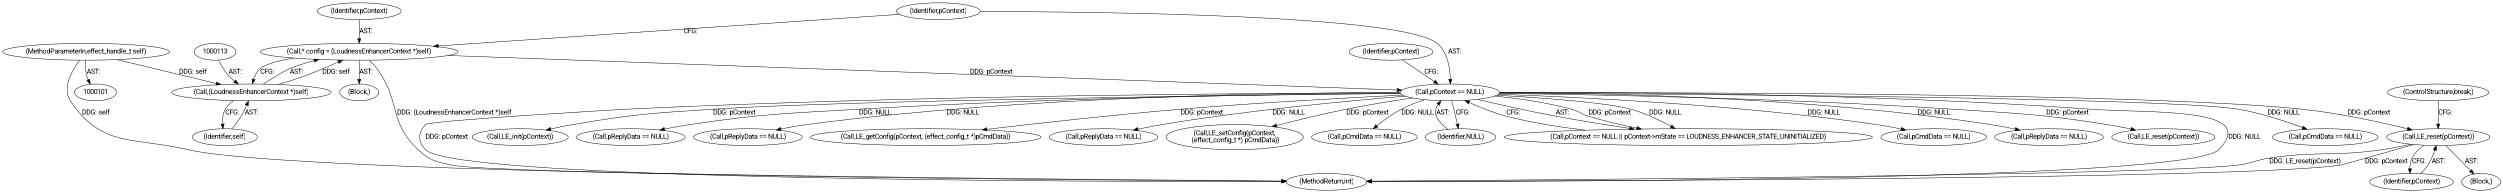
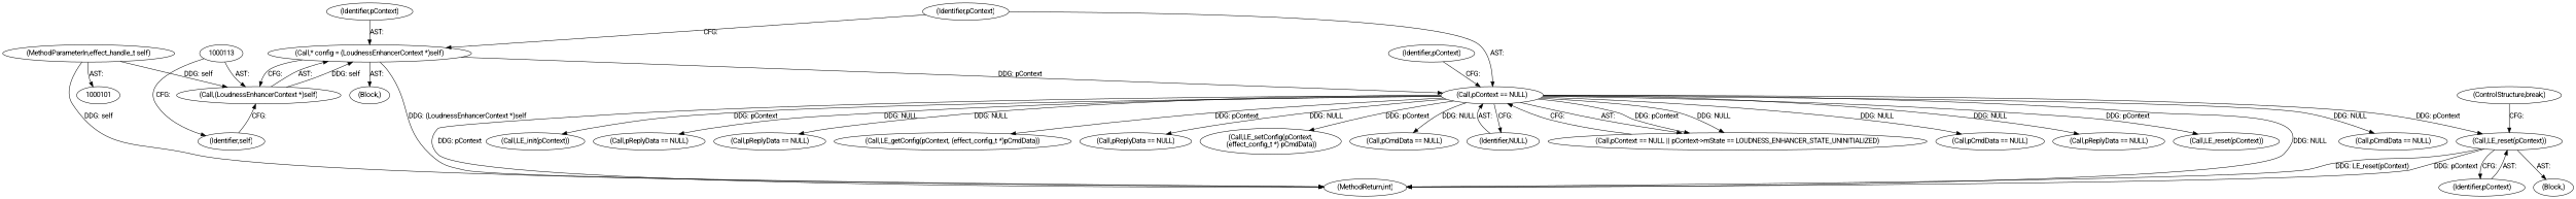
  digraph {
    fontname=Roboto
    node [fontname=Roboto]
    edge [fontname=Roboto]
    n1 [label="(Call,LE_reset(pContext))"]
    n2 [label="(MethodReturn,int)"]
    n3 [label="(Block,)"]
    n4 [label="(Identifier,pContext)"]
    n5 [label="(Call,pContext == NULL)"]
    n6 [label="(Call,pCmdData == NULL)"]
    n7 [label="(Call,pContext == NULL || pContext->mState == LOUDNESS_ENHANCER_STATE_UNINITIALIZED)"]
    n8 [label="(Call,LE_init(pContext))"]
    n9 [label="(Call,pReplyData == NULL)"]
    n10 [label="(Call,pReplyData == NULL)"]
    n11 [label="(Call,LE_getConfig(pContext, (effect_config_t *)pCmdData))"]
    n12 [label="(Call,pReplyData == NULL)"]
    n13 [label="(Call,LE_setConfig(pContext,\n (effect_config_t *) pCmdData))"]
    n14 [label="(Call,pCmdData == NULL)"]
    n15 [label="(Identifier,NULL)"]
    n16 [label="(Call,pCmdData == NULL)"]
    n17 [label="(Call,pReplyData == NULL)"]
    n18 [label="(Call,LE_reset(pContext))"]
    n19 [label="(Call,* config = (LoudnessEnhancerContext *)self)"]
    n20 [label="(Call,(LoudnessEnhancerContext *)self)"]
    n21 [label="(Block,)"]
    n22 [label="(Identifier,self)"]
    n23 [label="(MethodParameterIn,effect_handle_t self)"]
    1000101
    n25 [label="(Identifier,pContext)"]
    n26 [label="(ControlStructure,break;)"]
    n27 [label="(Identifier,pContext)"]
    n28 [label="(Identifier,pContext)"]
    1000113
    n1 -> n2 [label="DDG: LE_reset(pContext)"]
    n1 -> n2 [label="DDG: pContext"]
    n1 -> n3 [label="AST: "]
    n1 -> n4 [label="CFG: "]
    n4 -> n1 [label="AST: "]
    n5 -> n1 [label="DDG: pContext"]
    n5 -> n2 [label="DDG: NULL"]
    n5 -> n2 [label="DDG: pContext"]
    n5 -> n6 [label="DDG: NULL"]
    n5 -> n7 [label="AST: "]
    n5 -> n7 [label="DDG: pContext"]
    n5 -> n7 [label="DDG: NULL"]
    n5 -> n8 [label="DDG: pContext"]
    n5 -> n9 [label="DDG: NULL"]
    n5 -> n10 [label="DDG: NULL"]
    n5 -> n11 [label="DDG: pContext"]
    n5 -> n12 [label="DDG: NULL"]
    n5 -> n13 [label="DDG: pContext"]
    n5 -> n14 [label="DDG: NULL"]
    n5 -> n15 [label="CFG: "]
    n5 -> n16 [label="DDG: NULL"]
    n5 -> n17 [label="DDG: NULL"]
    n5 -> n18 [label="DDG: pContext"]
    n7 -> n5 [label="CFG: "]
    n15 -> n5 [label="AST: "]
    n19 -> n2 [label="DDG: (LoudnessEnhancerContext *)self"]
    n19 -> n5 [label="DDG: pContext"]
    n19 -> n20 [label="CFG: "]
    n19 -> n21 [label="AST: "]
    n20 -> n19 [label="AST: "]
    n20 -> n19 [label="DDG: self"]
-   n20 -> n22 [label="CFG: "]
-   n22 -> n20 [label="AST: "]
+   1000113 -> n22 [label="CFG: "]
+   n22 -> n20 [label="CFG: "]
    n23 -> n2 [label="DDG: self"]
    n23 -> n20 [label="DDG: self"]
    n23 -> 1000101 [label="AST: "]
    n25 -> n5 [label="AST: "]
    n25 -> n19 [label="CFG: "]
    n26 -> n1 [label="CFG: "]
    n27 -> n5 [label="CFG: "]
    n28 -> n19 [label="AST: "]
    1000113 -> n20 [label="AST: "]
  }
